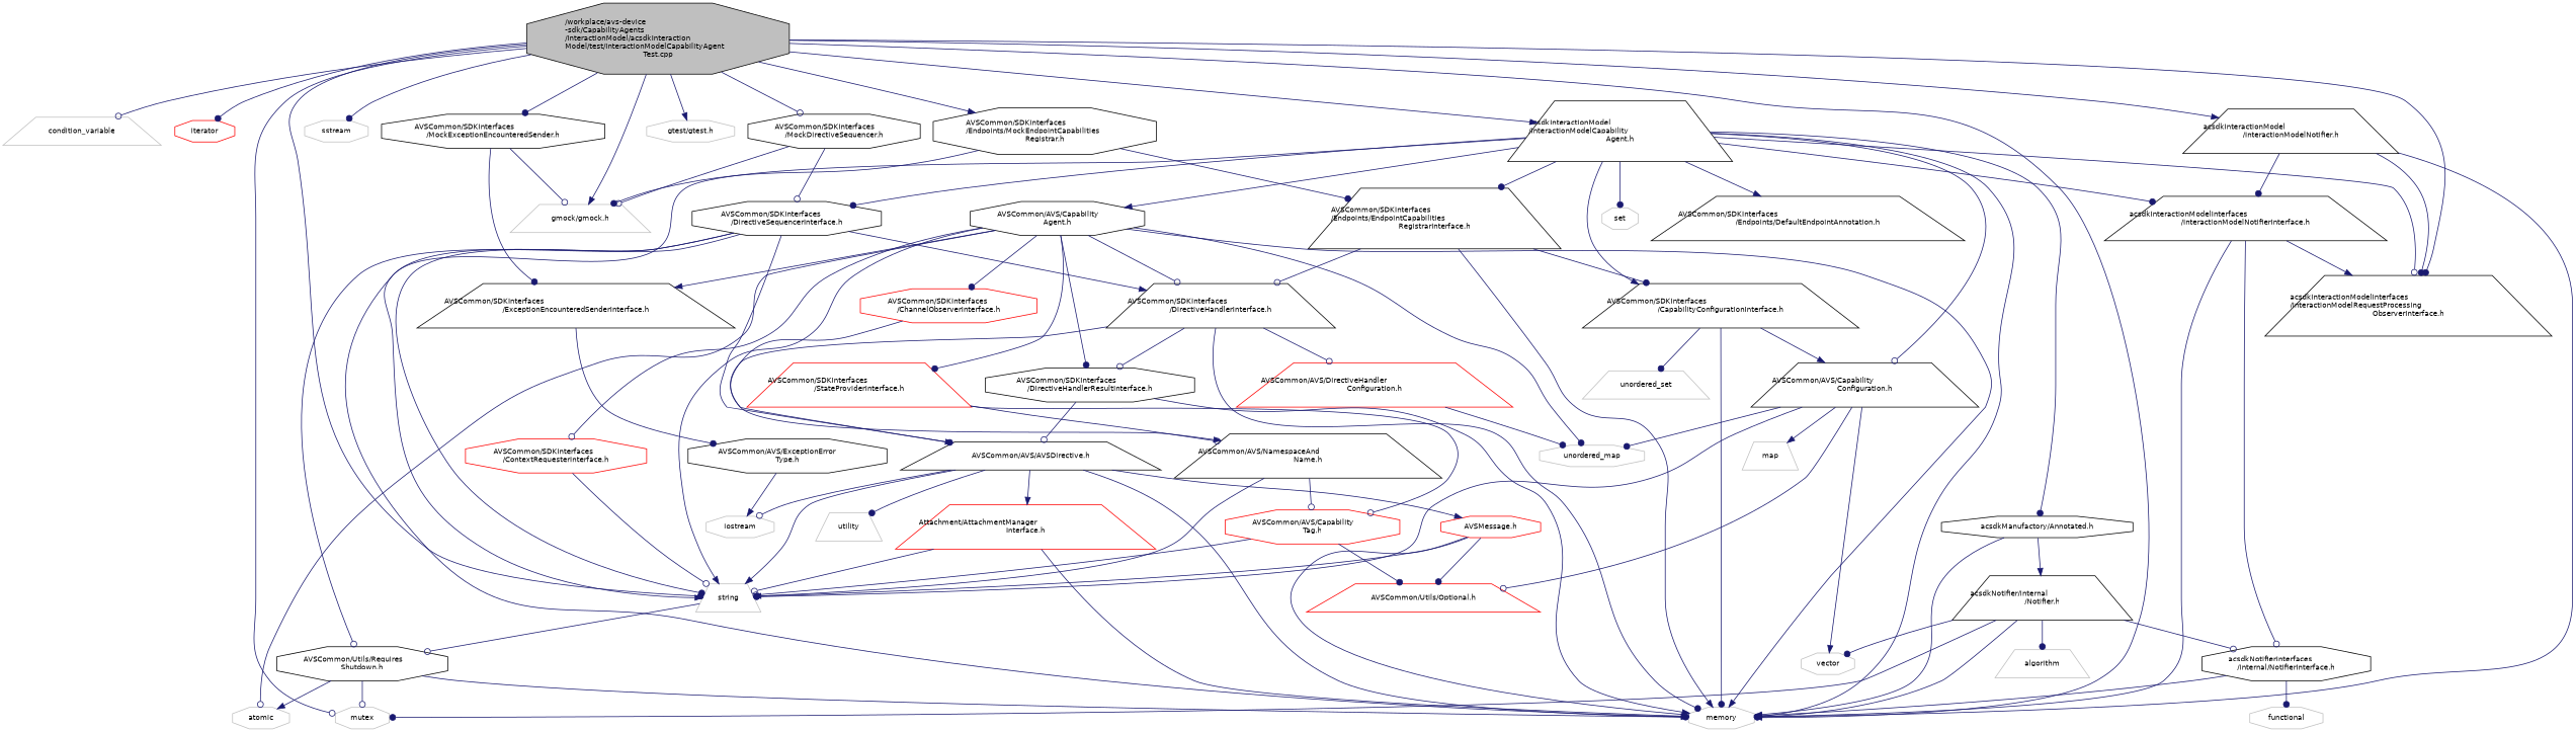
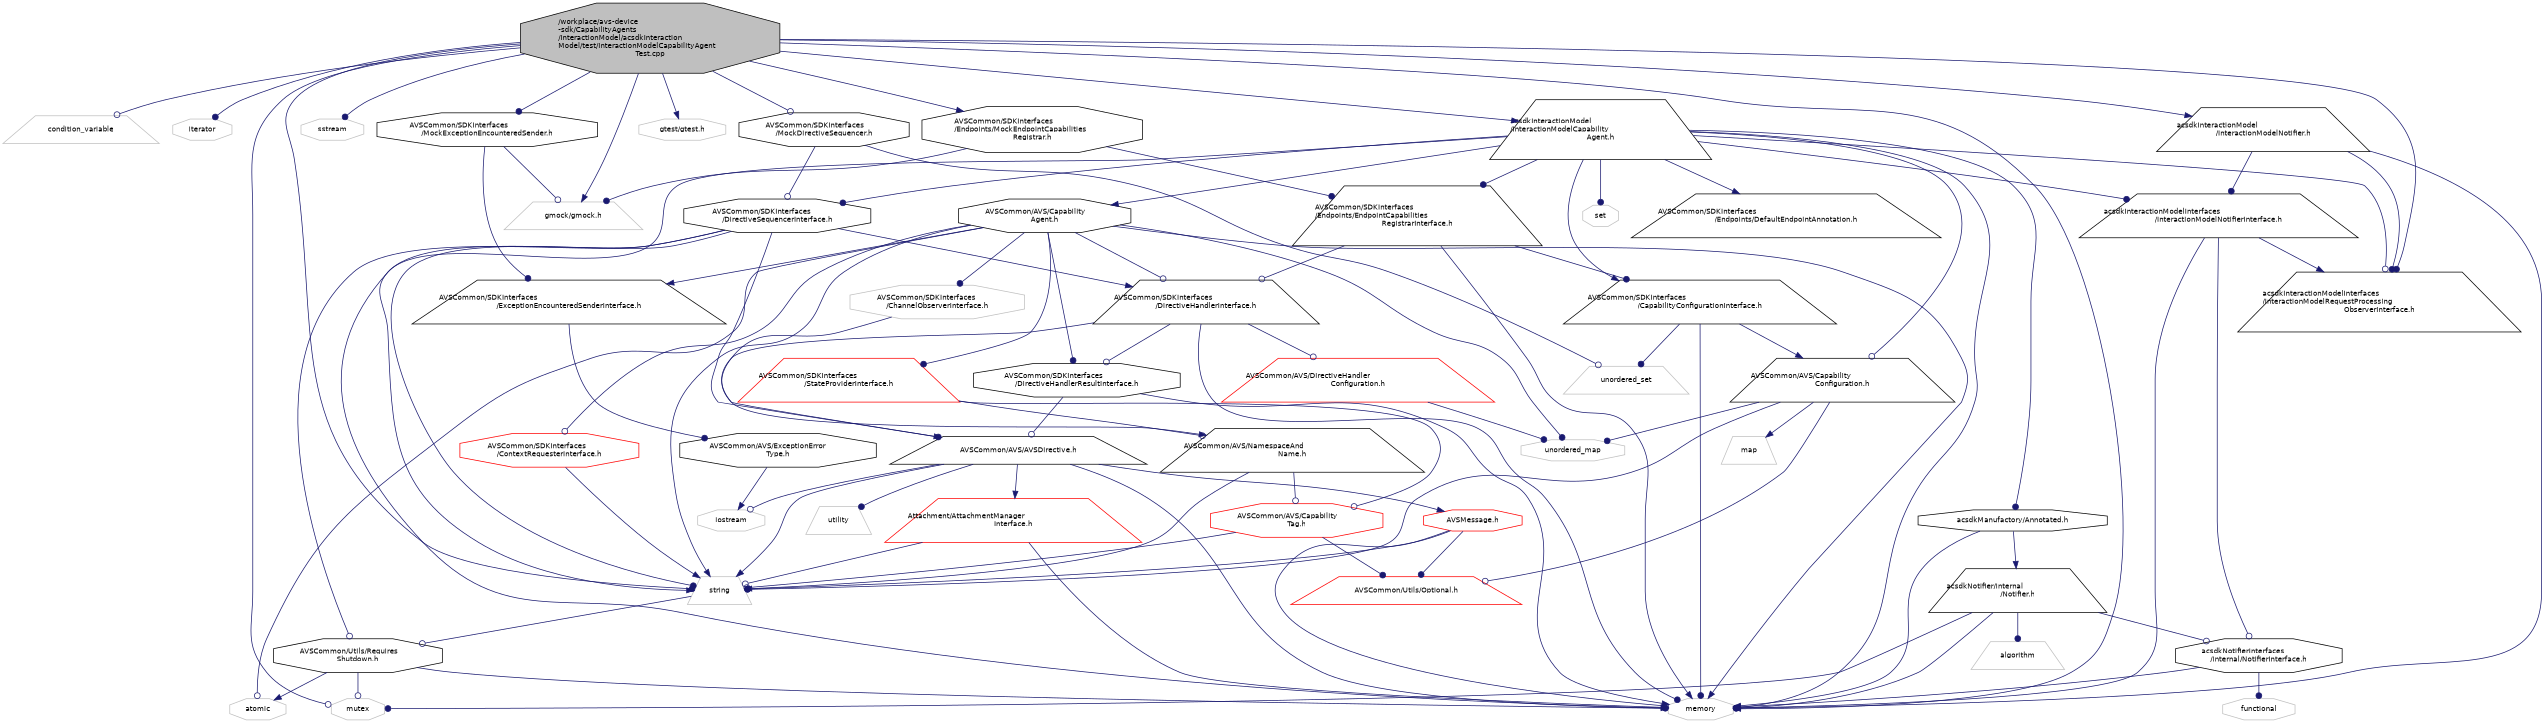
  digraph {
    node [color=black fillcolor=white fontname=Helvetica fontsize=10 shape=octagon style=filled]
    edge [arrowhead=dot color=midnightblue fontname=Helvetica fontsize=10 labelfontname=Helvetica labelfontsize=10 style=solid]
    n1 [fillcolor=grey75 fontcolor=black height=0.2 label="/workplace/avs-device\l-sdk/CapabilityAgents\l/InteractionModel/acsdkInteraction\lModel/test/InteractionModelCapabilityAgent\lTest.cpp" width=0.4]
    n2 [color=grey75 height=0.2 label=condition_variable shape=trapezium width=0.4]
-   n3 [color=red height=0.2 label=iterator width=0.4]
+   n3 [color=grey75 height=0.2 label=iterator width=0.4]
    n4 [color=grey75 height=0.2 label=memory width=0.4]
    n5 [color=grey75 height=0.2 label=mutex width=0.4]
    n6 [color=grey75 height=0.2 label=sstream width=0.4]
    n7 [color=grey75 height=0.2 label=string shape=trapezium width=0.4]
    n8 [color=grey75 height=0.2 label="gmock/gmock.h" shape=trapezium width=0.4]
    n9 [color=grey75 height=0.2 label="gtest/gtest.h" width=0.4]
    n10 [height=0.2 label="acsdkInteractionModelInterfaces\l/InteractionModelRequestProcessing\lObserverInterface.h" shape=trapezium width=0.4]
    n11 [height=0.2 label="AVSCommon/SDKInterfaces\l/MockDirectiveSequencer.h" width=0.4]
    n12 [height=0.2 label="AVSCommon/SDKInterfaces\l/MockExceptionEncounteredSender.h" width=0.4]
    n13 [height=0.2 label="AVSCommon/SDKInterfaces\l/Endpoints/MockEndpointCapabilities\lRegistrar.h" width=0.4]
    n14 [height=0.2 label="acsdkInteractionModel\l/InteractionModelCapability\lAgent.h" shape=trapezium width=0.4]
    n15 [height=0.2 label="acsdkInteractionModel\l/InteractionModelNotifier.h" shape=trapezium width=0.4]
    n16 [height=0.2 label="AVSCommon/Utils/Requires\lShutdown.h" width=0.4]
    n17 [height=0.2 label="AVSCommon/SDKInterfaces\l/DirectiveSequencerInterface.h" width=0.4]
    n18 [height=0.2 label="AVSCommon/SDKInterfaces\l/ExceptionEncounteredSenderInterface.h" shape=trapezium width=0.4]
    n19 [height=0.2 label="AVSCommon/SDKInterfaces\l/Endpoints/EndpointCapabilities\lRegistrarInterface.h" shape=trapezium width=0.4]
    n20 [height=0.2 label="AVSCommon/SDKInterfaces\l/CapabilityConfigurationInterface.h" shape=trapezium width=0.4]
    n21 [height=0.2 label="AVSCommon/AVS/Capability\lConfiguration.h" shape=trapezium width=0.4]
    n22 [color=grey75 height=0.2 label=set width=0.4]
    n23 [height=0.2 label="acsdkInteractionModelInterfaces\l/InteractionModelNotifierInterface.h" shape=trapezium width=0.4]
    n24 [height=0.2 label="acsdkManufactory/Annotated.h" width=0.4]
    n25 [height=0.2 label="AVSCommon/AVS/Capability\lAgent.h" width=0.4]
    n26 [height=0.2 label="AVSCommon/SDKInterfaces\l/Endpoints/DefaultEndpointAnnotation.h" shape=trapezium width=0.4]
    n27 [height=0.2 label="AVSCommon/AVS/AVSDirective.h" shape=trapezium width=0.4]
    n28 [height=0.2 label="AVSCommon/SDKInterfaces\l/DirectiveHandlerInterface.h" shape=trapezium width=0.4]
    n29 [color=grey75 height=0.2 label=iostream width=0.4]
    n30 [color=grey75 height=0.2 label=utility shape=trapezium width=0.4]
    n31 [color=red height=0.2 label="Attachment/AttachmentManager\lInterface.h" shape=trapezium width=0.4]
    n32 [color=red height=0.2 label="AVSMessage.h" width=0.4]
    n33 [color=red height=0.2 label="AVSCommon/AVS/DirectiveHandler\lConfiguration.h" shape=trapezium width=0.4]
    n34 [height=0.2 label="AVSCommon/SDKInterfaces\l/DirectiveHandlerResultInterface.h" width=0.4]
    n35 [color=grey75 height=0.2 label=atomic width=0.4]
    n36 [color=red height=0.2 label="AVSCommon/Utils/Optional.h" shape=trapezium width=0.4]
    n37 [color=grey75 height=0.2 label=unordered_map width=0.4]
    n38 [height=0.2 label="AVSCommon/AVS/ExceptionError\lType.h" width=0.4]
    n39 [color=grey75 height=0.2 label=unordered_set shape=trapezium width=0.4]
    n40 [color=grey75 height=0.2 label=map shape=trapezium width=0.4]
-   n41 [color=grey75 height=0.2 label=vector width=0.4]
    n42 [height=0.2 label="acsdkNotifierInterfaces\l/internal/NotifierInterface.h" width=0.4]
    n43 [height=0.2 label="acsdkNotifier/internal\l/Notifier.h" shape=trapezium width=0.4]
-   n44 [color=red height=0.2 label="AVSCommon/SDKInterfaces\l/ChannelObserverInterface.h" width=0.4]
+   n44 [color=grey75 height=0.2 label="AVSCommon/SDKInterfaces\l/ChannelObserverInterface.h" width=0.4]
    n45 [color=red height=0.2 label="AVSCommon/SDKInterfaces\l/ContextRequesterInterface.h" width=0.4]
    n46 [color=red height=0.2 label="AVSCommon/SDKInterfaces\l/StateProviderInterface.h" shape=trapezium width=0.4]
    n47 [color=grey75 height=0.2 label=functional width=0.4]
    n48 [height=0.2 label="AVSCommon/AVS/NamespaceAnd\lName.h" shape=trapezium width=0.4]
    n49 [color=red height=0.2 label="AVSCommon/AVS/Capability\lTag.h" width=0.4]
    n50 [color=grey75 height=0.2 label=algorithm shape=trapezium width=0.4]
    n1 -> n2 [arrowhead=odot]
    n1 -> n3
    n1 -> n4 [arrowhead=normal]
    n1 -> n5 [arrowhead=odot]
    n1 -> n6
    n1 -> n7
    n1 -> n8 [arrowhead=normal]
    n1 -> n9 [arrowhead=normal]
    n1 -> n10
    n1 -> n11 [arrowhead=odot]
    n1 -> n12
    n1 -> n13 [arrowhead=normal]
    n1 -> n14 [arrowhead=normal]
    n1 -> n15 [arrowhead=normal]
    n7 -> n16 [arrowhead=odot]
-   n11 -> n8 [arrowhead=odot]
+   n11 -> n39 [arrowhead=odot]
    n11 -> n17 [arrowhead=odot]
    n12 -> n8 [arrowhead=odot]
    n12 -> n18
    n13 -> n8
    n13 -> n19
    n14 -> n4 [arrowhead=normal]
    n14 -> n7 [arrowhead=normal]
    n14 -> n10 [arrowhead=odot]
    n14 -> n17
    n14 -> n19
    n14 -> n20 [arrowhead=normal]
    n14 -> n21 [arrowhead=odot]
    n14 -> n22
    n14 -> n23
    n14 -> n24
    n14 -> n25 [arrowhead=normal]
    n14 -> n26 [arrowhead=normal]
    n15 -> n4
    n15 -> n10
    n15 -> n23
    n16 -> n4
    n16 -> n5 [arrowhead=odot]
    n16 -> n35 [arrowhead=normal]
    n17 -> n4 [arrowhead=odot]
    n17 -> n7
    n17 -> n16 [arrowhead=odot]
    n17 -> n27
    n17 -> n28 [arrowhead=normal]
    n18 -> n38
    n19 -> n4 [arrowhead=normal]
    n19 -> n20
    n19 -> n28 [arrowhead=odot]
    n20 -> n4
    n20 -> n21 [arrowhead=normal]
    n20 -> n39
    n21 -> n7
    n21 -> n36 [arrowhead=odot]
    n21 -> n37
    n21 -> n40 [arrowhead=normal]
-   n21 -> n41 [arrowhead=normal]
    n23 -> n4
    n23 -> n10 [arrowhead=normal]
    n23 -> n42 [arrowhead=odot]
    n24 -> n4 [arrowhead=normal]
    n24 -> n43 [arrowhead=normal]
    n25 -> n4 [arrowhead=normal]
    n25 -> n7 [arrowhead=normal]
    n25 -> n18 [arrowhead=normal]
    n25 -> n28 [arrowhead=odot]
    n25 -> n34
    n25 -> n35 [arrowhead=odot]
    n25 -> n37
    n25 -> n44
    n25 -> n45 [arrowhead=odot]
    n25 -> n46
    n27 -> n4 [arrowhead=normal]
    n27 -> n7 [arrowhead=normal]
    n27 -> n29 [arrowhead=odot]
    n27 -> n30
    n27 -> n31 [arrowhead=normal]
    n27 -> n32 [arrowhead=normal]
    n28 -> n4
    n28 -> n27 [arrowhead=normal]
    n28 -> n33 [arrowhead=odot]
    n28 -> n34 [arrowhead=odot]
    n31 -> n4 [arrowhead=normal]
    n31 -> n7 [arrowhead=odot]
    n32 -> n4 [arrowhead=odot]
    n32 -> n7
    n32 -> n36
    n33 -> n37
    n34 -> n4 [arrowhead=normal]
    n34 -> n27 [arrowhead=odot]
    n38 -> n29 [arrowhead=normal]
    n42 -> n4 [arrowhead=normal]
    n42 -> n47
    n43 -> n4 [arrowhead=odot]
    n43 -> n5
-   n43 -> n41
    n43 -> n42 [arrowhead=odot]
    n43 -> n50
    n44 -> n48 [arrowhead=normal]
-   n45 -> n7 [arrowhead=odot]
+   n45 -> n7 [arrowhead=normal]
    n46 -> n48 [arrowhead=odot]
    n46 -> n49 [arrowhead=odot]
    n48 -> n7 [arrowhead=normal]
    n48 -> n49 [arrowhead=odot]
    n49 -> n7 [arrowhead=odot]
    n49 -> n36
  }
